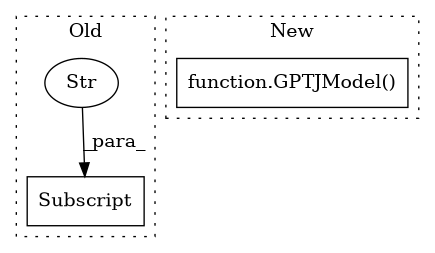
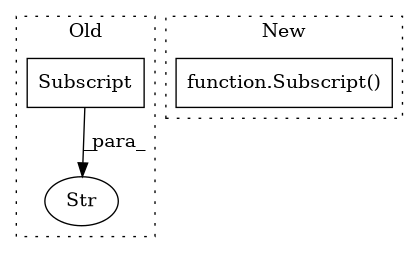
  digraph {
    node [shape=box]
    n1 [a=63 l="33,0" label=Subscript s="21007,0"]
    n2 [a=66 l=8 label=Str s=21031 shape=ellipse]
-   n3 [a=75 l="10,1" label="function.GPTJModel()" s="19338,19354"]
+   n3 [a=75 l="10,1" label="function.Subscript()" s="19338,19354"]
    subgraph cluster_1 {
      label=Old
      style=dotted
      n1
      n2
    }
    subgraph cluster_2 {
      label=New
      style=dotted
      n3
    }
-   n2 -> n1 [label=_para_]
+   n1 -> n2 [label=_para_]
  }
